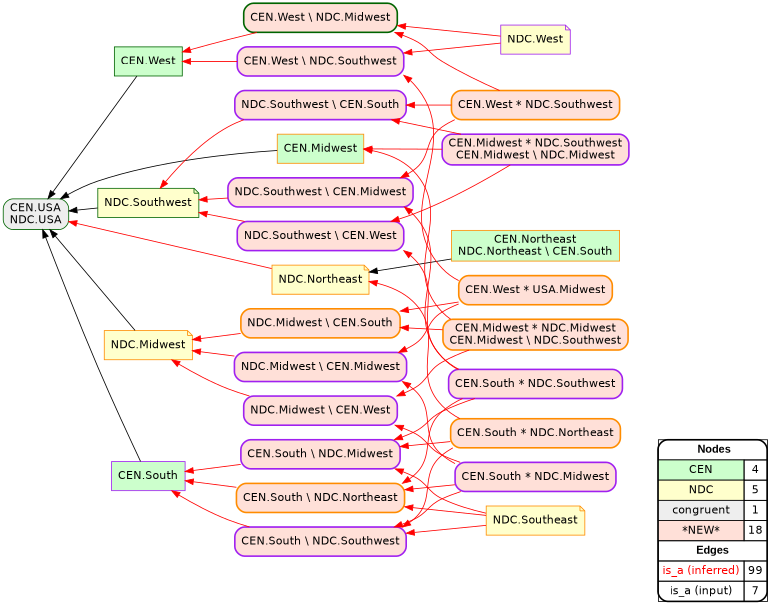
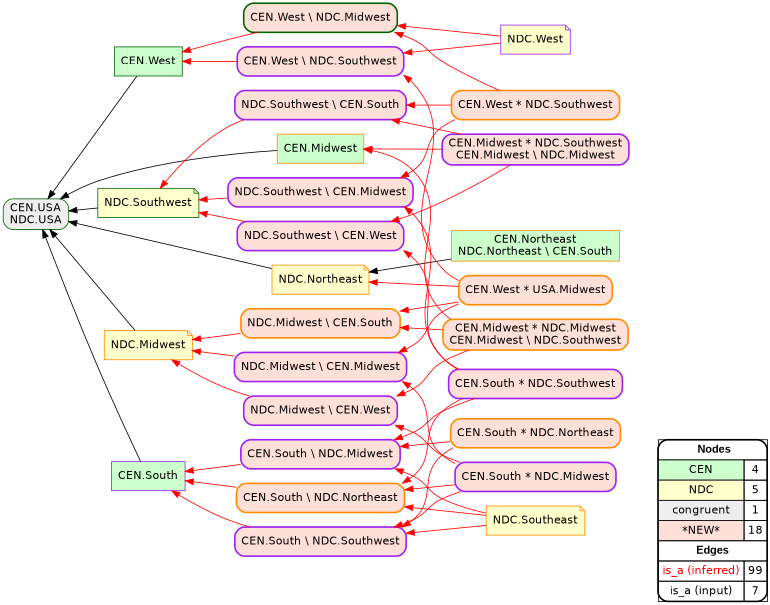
  digraph {
    rankdir=RL
    node [fillcolor="#FFE0D8" fontname=helvetica shape=box style="filled,rounded,bold" color=purple]
    edge [arrowhead=normal color="#FF0000" constraint=true penwidth=1 style=solid]
    n1 [fillcolor=white label=<   <TABLE BORDER="0" CELLBORDER="1" CELLSPACING="0" CELLPADDING="4">  <TR> <TD COLSPAN="2"><font face="Arial Black"> Nodes</font></TD> </TR>  <TR>   <TD bgcolor="#CCFFCC" fontname="helvetica">CEN</TD>   <TD>4</TD>   </TR>  <TR>   <TD bgcolor="#FFFFCC" fontname="helvetica">NDC</TD>   <TD>5</TD>   </TR>  <TR>   <TD bgcolor="#EEEEEE" fontname="helvetica">congruent</TD>   <TD>1</TD>   </TR>  <TR>   <TD bgcolor="#FFE0D8" fontname="helvetica">*NEW*</TD>   <TD>18</TD>   </TR>  <TR> <TD COLSPAN="2"><font face = "Arial Black"> Edges </font></TD> </TR>  <TR>   <TD><font color ="#FF0000">is_a (inferred)</font></TD><TD>99</TD> </TR> <TR>   <TD><font color ="#000000">is_a (input)</font></TD><TD>7</TD> </TR> </TABLE>   > margin=0 color=""]
    "CEN.Midwest" [color=darkorange fillcolor="#CCFFCC" style=filled]
    "CEN.USA\nNDC.USA" [color=darkgreen fillcolor="#EEEEEE" style="filled,rounded"]
    "CEN.West" [color=darkgreen fillcolor="#CCFFCC" style=filled]
    "CEN.Northeast\nNDC.Northeast \\ CEN.South" [color=darkorange fillcolor="#CCFFCC" style=filled]
    "NDC.Northeast" [color=darkorange fillcolor="#FFFFCC" shape=note style=filled]
    "CEN.South" [fillcolor="#CCFFCC" style=filled]
    "NDC.West" [fillcolor="#FFFFCC" shape=note style=filled]
    "CEN.West \\ NDC.Midwest" [color=darkgreen]
    "CEN.West \\ NDC.Southwest"
    "NDC.Southeast" [color=darkorange fillcolor="#FFFFCC" shape=note style=filled]
    "CEN.South \\ NDC.Southwest"
    "CEN.South \\ NDC.Northeast" [color=darkorange]
    "CEN.South \\ NDC.Midwest"
    "NDC.Southwest" [color=darkgreen fillcolor="#FFFFCC" shape=note style=filled]
    "NDC.Midwest" [color=darkorange fillcolor="#FFFFCC" shape=note style=filled]
    "CEN.South * NDC.Midwest"
    "NDC.Midwest \\ CEN.West"
    "NDC.Midwest \\ CEN.Midwest"
    "CEN.West * NDC.Southwest" [color=darkorange]
    "NDC.Southwest \\ CEN.Midwest"
    "NDC.Southwest \\ CEN.South"
    "NDC.Southwest \\ CEN.West"
    "CEN.South * NDC.Southwest"
    "CEN.Midwest * NDC.Midwest\nCEN.Midwest \\ NDC.Southwest" [color=darkorange]
    "NDC.Midwest \\ CEN.South" [color=darkorange]
    n27 [color=darkorange label="CEN.West * USA.Midwest"]
    "CEN.South * NDC.Northeast" [color=darkorange]
    "CEN.Midwest * NDC.Southwest\nCEN.Midwest \\ NDC.Midwest"
    subgraph sub_1 {
      rank=source
      n1
    }
    "CEN.Midwest" -> "CEN.USA\nNDC.USA" [color="#000000"]
    "CEN.West" -> "CEN.USA\nNDC.USA" [color="#000000"]
    "CEN.Northeast\nNDC.Northeast \\ CEN.South" -> "NDC.Northeast" [color="#000000"]
-   "NDC.Northeast" -> "CEN.USA\nNDC.USA"
+   "NDC.Northeast" -> "CEN.USA\nNDC.USA" [color="#000000"]
    "CEN.South" -> "CEN.USA\nNDC.USA" [color="#000000"]
    "NDC.West" -> "CEN.West \\ NDC.Midwest"
    "NDC.West" -> "CEN.West \\ NDC.Southwest"
    "CEN.West \\ NDC.Midwest" -> "CEN.West"
    "CEN.West \\ NDC.Southwest" -> "CEN.West"
    "NDC.Southeast" -> "CEN.South \\ NDC.Southwest"
    "NDC.Southeast" -> "CEN.South \\ NDC.Northeast"
    "NDC.Southeast" -> "CEN.South \\ NDC.Midwest"
    "CEN.South \\ NDC.Southwest" -> "CEN.South"
    "CEN.South \\ NDC.Northeast" -> "CEN.South"
    "CEN.South \\ NDC.Midwest" -> "CEN.South"
    "NDC.Southwest" -> "CEN.USA\nNDC.USA" [color="#000000"]
    "NDC.Midwest" -> "CEN.USA\nNDC.USA" [color="#000000"]
    "CEN.South * NDC.Midwest" -> "CEN.South \\ NDC.Southwest"
    "CEN.South * NDC.Midwest" -> "CEN.South \\ NDC.Northeast"
    "CEN.South * NDC.Midwest" -> "NDC.Midwest \\ CEN.West"
    "CEN.South * NDC.Midwest" -> "NDC.Midwest \\ CEN.Midwest"
    "NDC.Midwest \\ CEN.West" -> "NDC.Midwest"
    "NDC.Midwest \\ CEN.Midwest" -> "NDC.Midwest"
    "CEN.West * NDC.Southwest" -> "CEN.West \\ NDC.Midwest"
    "CEN.West * NDC.Southwest" -> "NDC.Southwest \\ CEN.Midwest"
    "CEN.West * NDC.Southwest" -> "NDC.Southwest \\ CEN.South"
    "NDC.Southwest \\ CEN.Midwest" -> "NDC.Southwest"
    "NDC.Southwest \\ CEN.South" -> "NDC.Southwest"
    "NDC.Southwest \\ CEN.West" -> "NDC.Southwest"
    "CEN.South * NDC.Southwest" -> "CEN.South \\ NDC.Northeast"
    "CEN.South * NDC.Southwest" -> "CEN.South \\ NDC.Midwest"
    "CEN.South * NDC.Southwest" -> "NDC.Southwest \\ CEN.Midwest"
    "CEN.South * NDC.Southwest" -> "NDC.Southwest \\ CEN.West"
    "CEN.Midwest * NDC.Midwest\nCEN.Midwest \\ NDC.Southwest" -> "CEN.Midwest"
    "CEN.Midwest * NDC.Midwest\nCEN.Midwest \\ NDC.Southwest" -> "NDC.Midwest \\ CEN.West"
    "CEN.Midwest * NDC.Midwest\nCEN.Midwest \\ NDC.Southwest" -> "NDC.Midwest \\ CEN.South"
    "NDC.Midwest \\ CEN.South" -> "NDC.Midwest"
    n27 -> "CEN.West \\ NDC.Southwest"
    n27 -> "NDC.Midwest \\ CEN.Midwest"
    n27 -> "NDC.Midwest \\ CEN.South"
-   "CEN.South * NDC.Northeast" -> "NDC.Northeast"
+   n27 -> "NDC.Northeast"
    "CEN.South * NDC.Northeast" -> "CEN.South \\ NDC.Southwest"
    "CEN.South * NDC.Northeast" -> "CEN.South \\ NDC.Midwest"
    "CEN.Midwest * NDC.Southwest\nCEN.Midwest \\ NDC.Midwest" -> "CEN.Midwest"
    "CEN.Midwest * NDC.Southwest\nCEN.Midwest \\ NDC.Midwest" -> "NDC.Southwest \\ CEN.South"
    "CEN.Midwest * NDC.Southwest\nCEN.Midwest \\ NDC.Midwest" -> "NDC.Southwest \\ CEN.West"
  }
